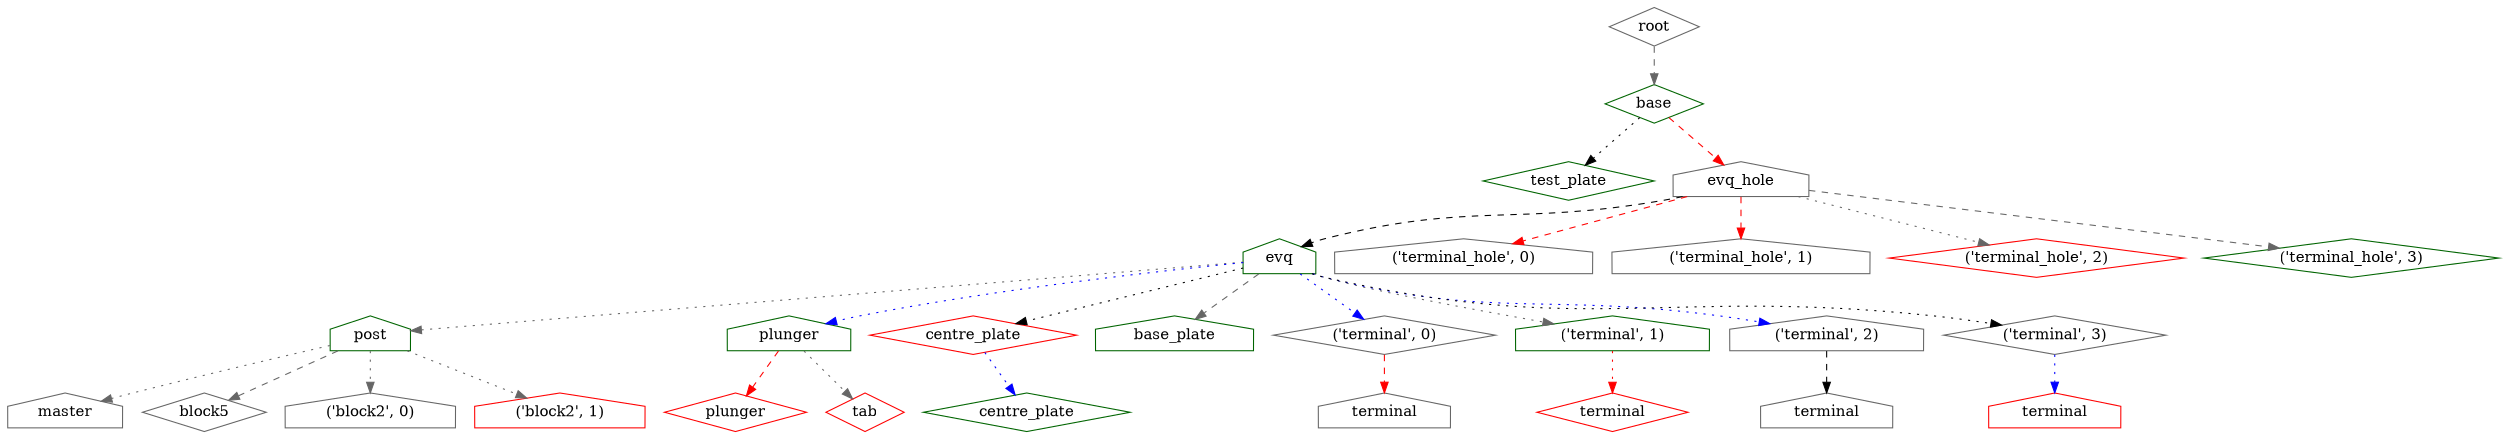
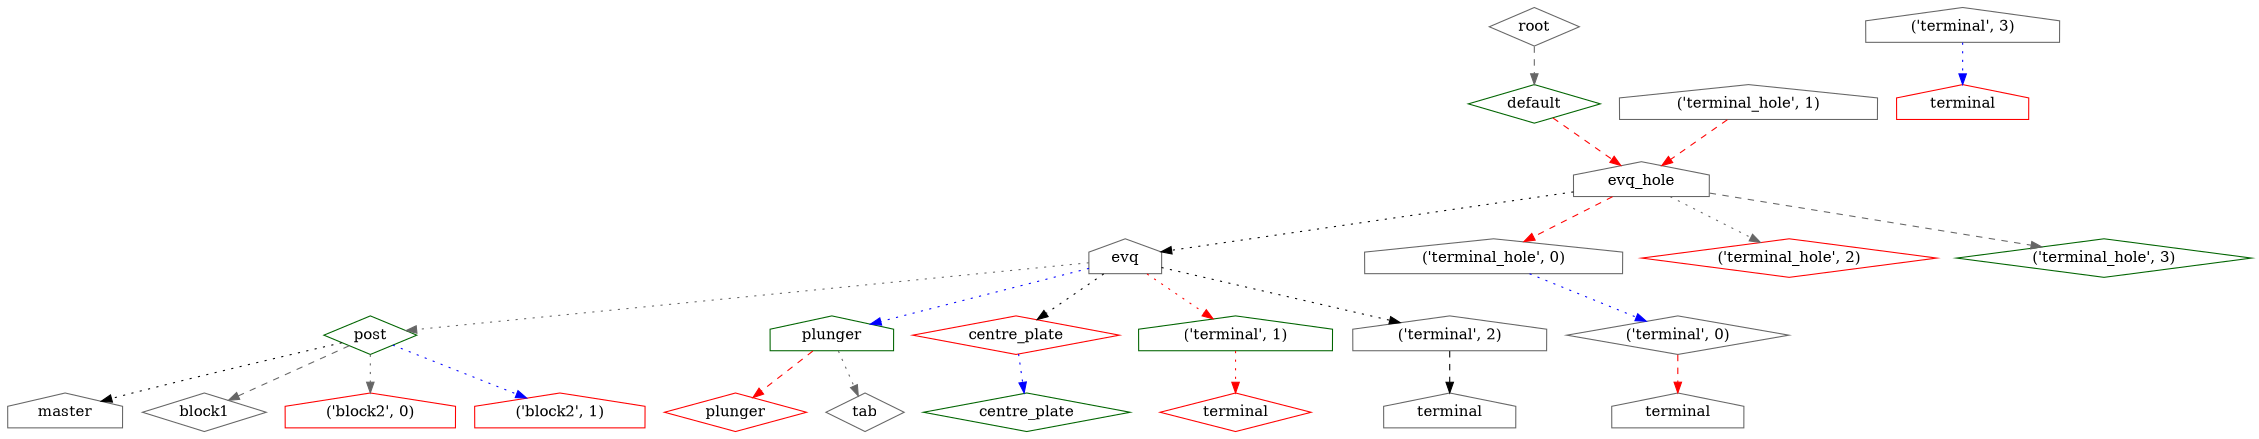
  digraph {
    rankdir=TB
    node [color=gray40 shape=house]
    edge [color=gray40 style=dotted]
    n1 [label=root shape=diamond]
-   n2 [color=darkgreen label=base shape=diamond]
-   n3 [color=darkgreen label=test_plate shape=diamond]
+   n2 [color=darkgreen label=default shape=diamond]
    n4 [label=evq_hole]
-   n5 [color=darkgreen label=evq]
+   n5 [label=evq]
    n6 [label="\('terminal_hole',\ 0\)"]
    n7 [label="\('terminal_hole',\ 1\)"]
    n8 [color=red label="\('terminal_hole',\ 2\)" shape=diamond]
    n9 [color=darkgreen label="\('terminal_hole',\ 3\)" shape=diamond]
-   n10 [color=darkgreen label=post]
+   n10 [color=darkgreen label=post shape=diamond]
    n11 [color=darkgreen label=plunger]
    n12 [color=red label=centre_plate shape=diamond]
-   n13 [color=darkgreen label=base_plate]
    n14 [label="\('terminal',\ 0\)" shape=diamond]
    n15 [color=darkgreen label="\('terminal',\ 1\)"]
    n16 [label="\('terminal',\ 2\)"]
-   n17 [label="\('terminal',\ 3\)" shape=diamond]
+   n17 [label="\('terminal',\ 3\)"]
    n18 [label=master]
-   n19 [label=block5 shape=diamond]
-   n20 [label="\('block2',\ 0\)"]
+   n19 [label=block1 shape=diamond]
+   n20 [color=red label="\('block2',\ 0\)"]
    n21 [color=red label="\('block2',\ 1\)"]
    n22 [color=red label=plunger shape=diamond]
-   n23 [color=red label=tab shape=diamond]
+   n23 [label=tab shape=diamond]
    n24 [color=darkgreen label=centre_plate shape=diamond]
    n25 [label=terminal]
    n26 [color=red label=terminal shape=diamond]
    n27 [label=terminal]
    n28 [color=red label=terminal]
    n1 -> n2 [style=dashed]
-   n2 -> n3 [color=black]
    n2 -> n4 [color=red style=dashed]
-   n4 -> n5 [color=black style=dashed]
+   n4 -> n5 [color=black]
    n4 -> n6 [color=red style=dashed]
-   n4 -> n7 [color=red style=dashed]
+   n7 -> n4 [color=red style=dashed]
    n4 -> n8
    n4 -> n9 [style=dashed]
    n5 -> n10
    n5 -> n11 [color=blue]
    n5 -> n12 [color=black]
-   n5 -> n13 [style=dashed]
-   n5 -> n14 [color=blue]
-   n5 -> n15
-   n5 -> n16 [color=blue]
-   n5 -> n17 [color=black]
-   n10 -> n18
+   n6 -> n14 [color=blue]
+   n5 -> n15 [color=red]
+   n5 -> n16 [color=black]
+   n10 -> n18 [color=black]
    n10 -> n19 [style=dashed]
    n10 -> n20
-   n10 -> n21
+   n10 -> n21 [color=blue]
    n11 -> n22 [color=red style=dashed]
    n11 -> n23
    n12 -> n24 [color=blue]
    n14 -> n25 [color=red style=dashed]
    n15 -> n26 [color=red]
    n16 -> n27 [color=black style=dashed]
    n17 -> n28 [color=blue]
  }
